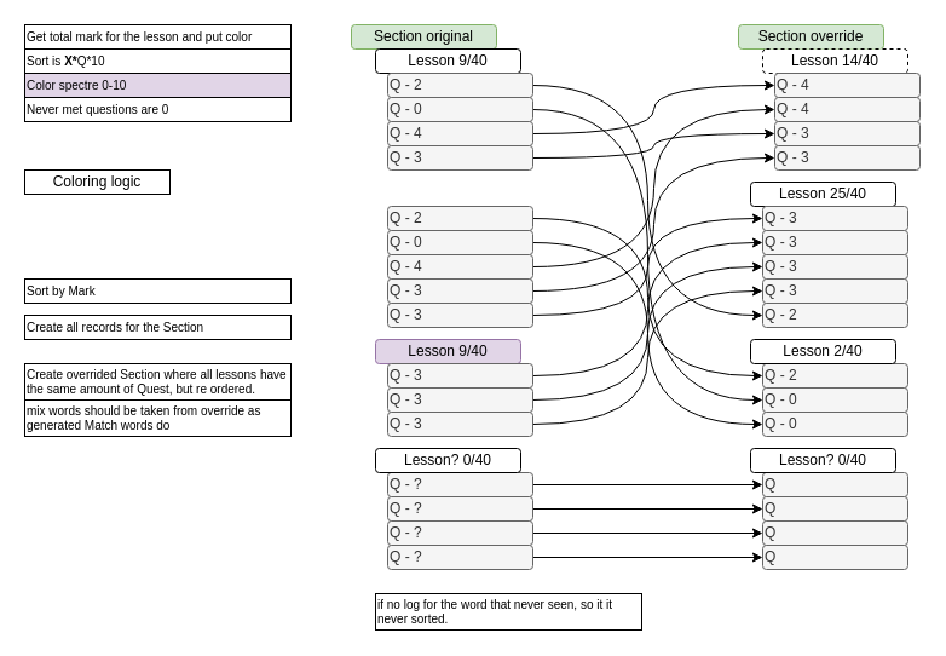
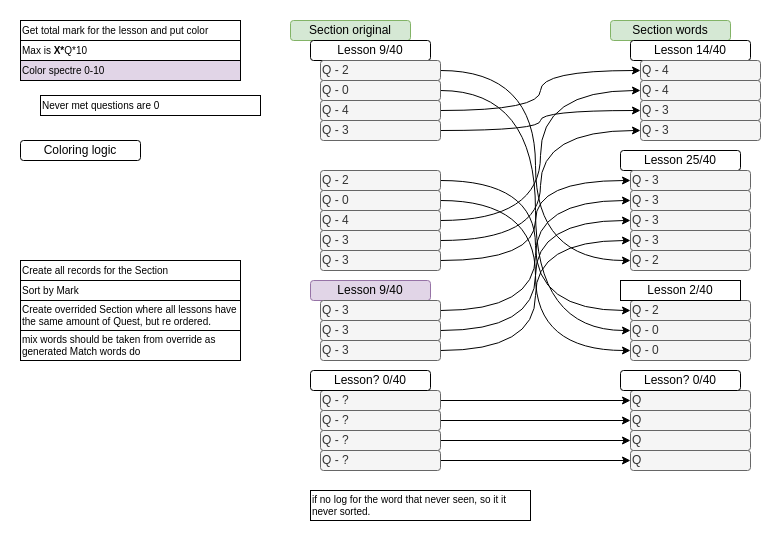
  <mxCell id="0" />
  <mxCell id="1" parent="0" />
  <mxCell id="2" style="edgeStyle=orthogonalEdgeStyle;rounded=0;orthogonalLoop=1;jettySize=auto;html=1;entryX=0;entryY=0.5;entryDx=0;entryDy=0;curved=1;" edge="1" parent="1" source="3" target="36"><mxGeometry relative="1" as="geometry"><mxPoint x="490" y="340" as="targetPoint" /></mxGeometry></mxCell>
  <mxCell id="3" value="Q - 2" style="rounded=1;whiteSpace=wrap;html=1;fontSize=12;glass=0;strokeWidth=1;shadow=0;strokeColor=#666666;align=left;verticalAlign=middle;fontFamily=Helvetica;fontColor=#333333;fillColor=#f5f5f5;" vertex="1" parent="1"><mxGeometry x="320" y="170" width="120" height="20" as="geometry" /></mxCell>
  <mxCell id="4" value="&lt;div&gt;Section original&lt;/div&gt;" style="rounded=1;whiteSpace=wrap;html=1;glass=0;strokeWidth=1;shadow=0;fillColor=#d5e8d4;strokeColor=#82b366;" vertex="1" parent="1"><mxGeometry x="290" y="20" width="120" height="20" as="geometry" /></mxCell>
  <mxCell id="5" value="&lt;div&gt;Lesson 9/40&lt;/div&gt;" style="rounded=1;whiteSpace=wrap;html=1;glass=0;strokeWidth=1;shadow=0;" vertex="1" parent="1"><mxGeometry x="310" y="40" width="120" height="20" as="geometry" /></mxCell>
  <mxCell id="6" style="edgeStyle=orthogonalEdgeStyle;rounded=0;orthogonalLoop=1;jettySize=auto;html=1;curved=1;entryX=0;entryY=0.5;entryDx=0;entryDy=0;" edge="1" parent="1" source="7" target="39"><mxGeometry relative="1" as="geometry"><mxPoint x="490" y="390" as="targetPoint" /></mxGeometry></mxCell>
  <mxCell id="7" value="Q - 0" style="rounded=1;whiteSpace=wrap;html=1;fontSize=12;glass=0;strokeWidth=1;shadow=0;strokeColor=#666666;align=left;verticalAlign=middle;fontFamily=Helvetica;fontColor=#333333;fillColor=#f5f5f5;" vertex="1" parent="1"><mxGeometry x="320" y="190" width="120" height="20" as="geometry" /></mxCell>
  <mxCell id="8" style="edgeStyle=orthogonalEdgeStyle;rounded=0;orthogonalLoop=1;jettySize=auto;html=1;entryX=0;entryY=0.5;entryDx=0;entryDy=0;curved=1;" edge="1" parent="1" source="9" target="40"><mxGeometry relative="1" as="geometry"><mxPoint x="510" y="120" as="targetPoint" /></mxGeometry></mxCell>
  <mxCell id="9" value="Q - 4" style="rounded=1;whiteSpace=wrap;html=1;fontSize=12;glass=0;strokeWidth=1;shadow=0;strokeColor=#666666;align=left;verticalAlign=middle;fontFamily=Helvetica;fontColor=#333333;fillColor=#f5f5f5;" vertex="1" parent="1"><mxGeometry x="320" y="210" width="120" height="20" as="geometry" /></mxCell>
  <mxCell id="10" style="edgeStyle=orthogonalEdgeStyle;rounded=0;orthogonalLoop=1;jettySize=auto;html=1;entryX=0;entryY=0.5;entryDx=0;entryDy=0;curved=1;" edge="1" parent="1" source="11" target="41"><mxGeometry relative="1" as="geometry"><mxPoint x="480" y="180" as="targetPoint" /></mxGeometry></mxCell>
  <mxCell id="11" value="Q - 3" style="rounded=1;whiteSpace=wrap;html=1;fontSize=12;glass=0;strokeWidth=1;shadow=0;strokeColor=#666666;align=left;verticalAlign=middle;fontFamily=Helvetica;fontColor=#333333;fillColor=#f5f5f5;" vertex="1" parent="1"><mxGeometry x="320" y="230" width="120" height="20" as="geometry" /></mxCell>
  <mxCell id="12" value="&lt;div&gt;Lesson 9/40&lt;/div&gt;" style="rounded=1;whiteSpace=wrap;html=1;glass=0;strokeWidth=1;shadow=0;fillColor=#e1d5e7;strokeColor=#9673a6;" vertex="1" parent="1"><mxGeometry x="310" y="280" width="120" height="20" as="geometry" /></mxCell>
  <mxCell id="13" style="edgeStyle=orthogonalEdgeStyle;rounded=0;orthogonalLoop=1;jettySize=auto;html=1;entryX=0;entryY=0.5;entryDx=0;entryDy=0;" edge="1" parent="1" source="14" target="44"><mxGeometry relative="1" as="geometry" /></mxCell>
  <mxCell id="14" value="Q - ?" style="rounded=1;whiteSpace=wrap;html=1;fontSize=12;glass=0;strokeWidth=1;shadow=0;strokeColor=#666666;align=left;verticalAlign=middle;fontFamily=Helvetica;fontColor=#333333;fillColor=#f5f5f5;" vertex="1" parent="1"><mxGeometry x="320" y="390" width="120" height="20" as="geometry" /></mxCell>
  <mxCell id="15" value="&lt;div&gt;Lesson? 0/40&lt;/div&gt;" style="rounded=1;whiteSpace=wrap;html=1;glass=0;strokeWidth=1;shadow=0;" vertex="1" parent="1"><mxGeometry x="310" y="370" width="120" height="20" as="geometry" /></mxCell>
  <mxCell id="16" value="Get total mark for the lesson and put color" style="text;html=1;align=left;verticalAlign=middle;whiteSpace=wrap;rounded=0;fontFamily=Helvetica;fontSize=10;fontColor=default;strokeColor=default;" vertex="1" parent="1"><mxGeometry x="20" y="20" width="220" height="20" as="geometry" /></mxCell>
- <mxCell id="17" value="Sort is &lt;b&gt;X*&lt;/b&gt;Q*10" style="rounded=0;whiteSpace=wrap;html=1;align=left;fontSize=10;" vertex="1" parent="1"><mxGeometry x="20" y="40" width="220" height="20" as="geometry" /></mxCell>
+ <mxCell id="17" value="Max is &lt;b&gt;X*&lt;/b&gt;Q*10" style="rounded=0;whiteSpace=wrap;html=1;align=left;fontSize=10;" vertex="1" parent="1"><mxGeometry x="20" y="40" width="220" height="20" as="geometry" /></mxCell>
  <mxCell id="18" value="Color spectre 0-10" style="rounded=0;whiteSpace=wrap;html=1;align=left;fontSize=10;fillColor=#e1d5e7;" vertex="1" parent="1"><mxGeometry x="20" y="60" width="220" height="20" as="geometry" /></mxCell>
- <mxCell id="19" value="Never met questions are 0" style="rounded=0;whiteSpace=wrap;html=1;align=left;fontSize=10;" vertex="1" parent="1"><mxGeometry x="20" y="80" width="220" height="20" as="geometry" /></mxCell>
+ <mxCell id="19" value="Never met questions are 0" style="rounded=0;whiteSpace=wrap;html=1;align=left;fontSize=10;" vertex="1" parent="1"><mxGeometry x="40" y="95" width="220" height="20" as="geometry" /></mxCell>
  <mxCell id="20" style="edgeStyle=orthogonalEdgeStyle;rounded=0;orthogonalLoop=1;jettySize=auto;html=1;entryX=0;entryY=0.5;entryDx=0;entryDy=0;curved=1;" edge="1" parent="1" source="21" target="49"><mxGeometry relative="1" as="geometry"><mxPoint x="490" y="320" as="targetPoint" /></mxGeometry></mxCell>
  <mxCell id="21" value="Q - 2" style="rounded=1;whiteSpace=wrap;html=1;fontSize=12;glass=0;strokeWidth=1;shadow=0;strokeColor=#666666;align=left;verticalAlign=middle;fontFamily=Helvetica;fontColor=#333333;fillColor=#f5f5f5;" vertex="1" parent="1"><mxGeometry x="320" y="60" width="120" height="20" as="geometry" /></mxCell>
  <mxCell id="22" style="edgeStyle=orthogonalEdgeStyle;rounded=0;orthogonalLoop=1;jettySize=auto;html=1;entryX=0;entryY=0.5;entryDx=0;entryDy=0;curved=1;" edge="1" parent="1" source="23" target="50"><mxGeometry relative="1" as="geometry"><mxPoint x="490" y="350" as="targetPoint" /></mxGeometry></mxCell>
  <mxCell id="23" value="Q - 0" style="rounded=1;whiteSpace=wrap;html=1;fontSize=12;glass=0;strokeWidth=1;shadow=0;strokeColor=#666666;align=left;verticalAlign=middle;fontFamily=Helvetica;fontColor=#333333;fillColor=#f5f5f5;" vertex="1" parent="1"><mxGeometry x="320" y="80" width="120" height="20" as="geometry" /></mxCell>
  <mxCell id="24" style="edgeStyle=orthogonalEdgeStyle;rounded=0;orthogonalLoop=1;jettySize=auto;html=1;entryX=0;entryY=0.5;entryDx=0;entryDy=0;curved=1;" edge="1" parent="1" source="25" target="51"><mxGeometry relative="1" as="geometry" /></mxCell>
  <mxCell id="25" value="Q - 4" style="rounded=1;whiteSpace=wrap;html=1;fontSize=12;glass=0;strokeWidth=1;shadow=0;strokeColor=#666666;align=left;verticalAlign=middle;fontFamily=Helvetica;fontColor=#333333;fillColor=#f5f5f5;" vertex="1" parent="1"><mxGeometry x="320" y="100" width="120" height="20" as="geometry" /></mxCell>
  <mxCell id="26" style="edgeStyle=orthogonalEdgeStyle;rounded=0;orthogonalLoop=1;jettySize=auto;html=1;entryX=0;entryY=0.5;entryDx=0;entryDy=0;curved=1;" edge="1" parent="1" source="27" target="52"><mxGeometry relative="1" as="geometry" /></mxCell>
  <mxCell id="27" value="Q - 3" style="rounded=1;whiteSpace=wrap;html=1;fontSize=12;glass=0;strokeWidth=1;shadow=0;strokeColor=#666666;align=left;verticalAlign=middle;fontFamily=Helvetica;fontColor=#333333;fillColor=#f5f5f5;" vertex="1" parent="1"><mxGeometry x="320" y="120" width="120" height="20" as="geometry" /></mxCell>
  <mxCell id="28" style="edgeStyle=orthogonalEdgeStyle;rounded=0;orthogonalLoop=1;jettySize=auto;html=1;entryX=0;entryY=0.5;entryDx=0;entryDy=0;curved=1;" edge="1" parent="1" source="29" target="53"><mxGeometry relative="1" as="geometry" /></mxCell>
  <mxCell id="29" value="Q - 3" style="rounded=1;whiteSpace=wrap;html=1;fontSize=12;glass=0;strokeWidth=1;shadow=0;strokeColor=#666666;align=left;verticalAlign=middle;fontFamily=Helvetica;fontColor=#333333;fillColor=#f5f5f5;" vertex="1" parent="1"><mxGeometry x="320" y="250" width="120" height="20" as="geometry" /></mxCell>
  <mxCell id="30" style="edgeStyle=orthogonalEdgeStyle;rounded=0;orthogonalLoop=1;jettySize=auto;html=1;entryX=0;entryY=0.5;entryDx=0;entryDy=0;curved=1;" edge="1" parent="1" source="31" target="54"><mxGeometry relative="1" as="geometry" /></mxCell>
  <mxCell id="31" value="Q - 3" style="rounded=1;whiteSpace=wrap;html=1;fontSize=12;glass=0;strokeWidth=1;shadow=0;strokeColor=#666666;align=left;verticalAlign=middle;fontFamily=Helvetica;fontColor=#333333;fillColor=#f5f5f5;" vertex="1" parent="1"><mxGeometry x="320" y="300" width="120" height="20" as="geometry" /></mxCell>
  <mxCell id="32" style="edgeStyle=orthogonalEdgeStyle;rounded=0;orthogonalLoop=1;jettySize=auto;html=1;entryX=0;entryY=0.5;entryDx=0;entryDy=0;curved=1;" edge="1" parent="1" source="33" target="55"><mxGeometry relative="1" as="geometry" /></mxCell>
  <mxCell id="33" value="Q - 3" style="rounded=1;whiteSpace=wrap;html=1;fontSize=12;glass=0;strokeWidth=1;shadow=0;strokeColor=#666666;align=left;verticalAlign=middle;fontFamily=Helvetica;fontColor=#333333;fillColor=#f5f5f5;" vertex="1" parent="1"><mxGeometry x="320" y="320" width="120" height="20" as="geometry" /></mxCell>
  <mxCell id="34" style="edgeStyle=orthogonalEdgeStyle;rounded=0;orthogonalLoop=1;jettySize=auto;html=1;entryX=0;entryY=0.5;entryDx=0;entryDy=0;curved=1;" edge="1" parent="1" source="35" target="56"><mxGeometry relative="1" as="geometry" /></mxCell>
  <mxCell id="35" value="Q - 3" style="rounded=1;whiteSpace=wrap;html=1;fontSize=12;glass=0;strokeWidth=1;shadow=0;strokeColor=#666666;align=left;verticalAlign=middle;fontFamily=Helvetica;fontColor=#333333;fillColor=#f5f5f5;" vertex="1" parent="1"><mxGeometry x="320" y="340" width="120" height="20" as="geometry" /></mxCell>
  <mxCell id="36" value="Q - 2" style="rounded=1;whiteSpace=wrap;html=1;fontSize=12;glass=0;strokeWidth=1;shadow=0;strokeColor=#666666;align=left;verticalAlign=middle;fontFamily=Helvetica;fontColor=#333333;fillColor=#f5f5f5;" vertex="1" parent="1"><mxGeometry x="630" y="300" width="120" height="20" as="geometry" /></mxCell>
- <mxCell id="37" value="&lt;div&gt;Section override&lt;/div&gt;" style="rounded=1;whiteSpace=wrap;html=1;glass=0;strokeWidth=1;shadow=0;fillColor=#d5e8d4;strokeColor=#82b366;" vertex="1" parent="1"><mxGeometry x="610" y="20" width="120" height="20" as="geometry" /></mxCell>
- <mxCell id="38" value="&lt;div&gt;Lesson 14/40&lt;/div&gt;" style="rounded=1;whiteSpace=wrap;html=1;glass=0;strokeWidth=1;shadow=0;dashed=1;" vertex="1" parent="1"><mxGeometry x="630" y="40" width="120" height="20" as="geometry" /></mxCell>
+ <mxCell id="37" value="&lt;div&gt;Section words&lt;/div&gt;" style="rounded=1;whiteSpace=wrap;html=1;glass=0;strokeWidth=1;shadow=0;fillColor=#d5e8d4;strokeColor=#82b366;" vertex="1" parent="1"><mxGeometry x="610" y="20" width="120" height="20" as="geometry" /></mxCell>
+ <mxCell id="38" value="&lt;div&gt;Lesson 14/40&lt;/div&gt;" style="rounded=1;whiteSpace=wrap;html=1;glass=0;strokeWidth=1;shadow=0;" vertex="1" parent="1"><mxGeometry x="630" y="40" width="120" height="20" as="geometry" /></mxCell>
  <mxCell id="39" value="Q - 0" style="rounded=1;whiteSpace=wrap;html=1;fontSize=12;glass=0;strokeWidth=1;shadow=0;strokeColor=#666666;align=left;verticalAlign=middle;fontFamily=Helvetica;fontColor=#333333;fillColor=#f5f5f5;" vertex="1" parent="1"><mxGeometry x="630" y="340" width="120" height="20" as="geometry" /></mxCell>
  <mxCell id="40" value="Q - 4" style="rounded=1;whiteSpace=wrap;html=1;fontSize=12;glass=0;strokeWidth=1;shadow=0;strokeColor=#666666;align=left;verticalAlign=middle;fontFamily=Helvetica;fontColor=#333333;fillColor=#f5f5f5;" vertex="1" parent="1"><mxGeometry x="640" y="80" width="120" height="20" as="geometry" /></mxCell>
  <mxCell id="41" value="Q - 3" style="rounded=1;whiteSpace=wrap;html=1;fontSize=12;glass=0;strokeWidth=1;shadow=0;strokeColor=#666666;align=left;verticalAlign=middle;fontFamily=Helvetica;fontColor=#333333;fillColor=#f5f5f5;" vertex="1" parent="1"><mxGeometry x="640" y="120" width="120" height="20" as="geometry" /></mxCell>
  <mxCell id="42" value="&lt;div&gt;Lesson 25/40&lt;/div&gt;" style="rounded=1;whiteSpace=wrap;html=1;glass=0;strokeWidth=1;shadow=0;" vertex="1" parent="1"><mxGeometry x="620" y="150" width="120" height="20" as="geometry" /></mxCell>
- <mxCell id="43" value="&lt;div&gt;Lesson 2/40&lt;/div&gt;" style="rounded=1;whiteSpace=wrap;html=1;glass=0;strokeWidth=1;shadow=0;" vertex="1" parent="1"><mxGeometry x="620" y="280" width="120" height="20" as="geometry" /></mxCell>
+ <mxCell id="43" value="&lt;div&gt;Lesson 2/40&lt;/div&gt;" style="whiteSpace=wrap;html=1;glass=0;strokeWidth=1;shadow=0;rounded=0;" vertex="1" parent="1"><mxGeometry x="620" y="280" width="120" height="20" as="geometry" /></mxCell>
  <mxCell id="44" value="Q" style="rounded=1;whiteSpace=wrap;html=1;fontSize=12;glass=0;strokeWidth=1;shadow=0;strokeColor=#666666;align=left;verticalAlign=middle;fontFamily=Helvetica;fontColor=#333333;fillColor=#f5f5f5;" vertex="1" parent="1"><mxGeometry x="630" y="390" width="120" height="20" as="geometry" /></mxCell>
  <mxCell id="45" value="Lesson? 0/40" style="rounded=1;whiteSpace=wrap;html=1;glass=0;strokeWidth=1;shadow=0;" vertex="1" parent="1"><mxGeometry x="620" y="370" width="120" height="20" as="geometry" /></mxCell>
  <mxCell id="46" value="Q" style="rounded=1;whiteSpace=wrap;html=1;fontSize=12;glass=0;strokeWidth=1;shadow=0;strokeColor=#666666;align=left;verticalAlign=middle;fontFamily=Helvetica;fontColor=#333333;fillColor=#f5f5f5;" vertex="1" parent="1"><mxGeometry x="630" y="410" width="120" height="20" as="geometry" /></mxCell>
  <mxCell id="47" value="Q" style="rounded=1;whiteSpace=wrap;html=1;fontSize=12;glass=0;strokeWidth=1;shadow=0;strokeColor=#666666;align=left;verticalAlign=middle;fontFamily=Helvetica;fontColor=#333333;fillColor=#f5f5f5;" vertex="1" parent="1"><mxGeometry x="630" y="430" width="120" height="20" as="geometry" /></mxCell>
  <mxCell id="48" value="Q" style="rounded=1;whiteSpace=wrap;html=1;fontSize=12;glass=0;strokeWidth=1;shadow=0;strokeColor=#666666;align=left;verticalAlign=middle;fontFamily=Helvetica;fontColor=#333333;fillColor=#f5f5f5;" vertex="1" parent="1"><mxGeometry x="630" y="450" width="120" height="20" as="geometry" /></mxCell>
  <mxCell id="49" value="Q - 2" style="rounded=1;whiteSpace=wrap;html=1;fontSize=12;glass=0;strokeWidth=1;shadow=0;strokeColor=#666666;align=left;verticalAlign=middle;fontFamily=Helvetica;fontColor=#333333;fillColor=#f5f5f5;" vertex="1" parent="1"><mxGeometry x="630" y="250" width="120" height="20" as="geometry" /></mxCell>
  <mxCell id="50" value="Q - 0" style="rounded=1;whiteSpace=wrap;html=1;fontSize=12;glass=0;strokeWidth=1;shadow=0;strokeColor=#666666;align=left;verticalAlign=middle;fontFamily=Helvetica;fontColor=#333333;fillColor=#f5f5f5;" vertex="1" parent="1"><mxGeometry x="630" y="320" width="120" height="20" as="geometry" /></mxCell>
  <mxCell id="51" value="Q - 4" style="rounded=1;whiteSpace=wrap;html=1;fontSize=12;glass=0;strokeWidth=1;shadow=0;strokeColor=#666666;align=left;verticalAlign=middle;fontFamily=Helvetica;fontColor=#333333;fillColor=#f5f5f5;" vertex="1" parent="1"><mxGeometry x="640" y="60" width="120" height="20" as="geometry" /></mxCell>
  <mxCell id="52" value="Q - 3" style="rounded=1;whiteSpace=wrap;html=1;fontSize=12;glass=0;strokeWidth=1;shadow=0;strokeColor=#666666;align=left;verticalAlign=middle;fontFamily=Helvetica;fontColor=#333333;fillColor=#f5f5f5;" vertex="1" parent="1"><mxGeometry x="640" y="100" width="120" height="20" as="geometry" /></mxCell>
  <mxCell id="53" value="Q - 3" style="rounded=1;whiteSpace=wrap;html=1;fontSize=12;glass=0;strokeWidth=1;shadow=0;strokeColor=#666666;align=left;verticalAlign=middle;fontFamily=Helvetica;fontColor=#333333;fillColor=#f5f5f5;" vertex="1" parent="1"><mxGeometry x="630" y="170" width="120" height="20" as="geometry" /></mxCell>
  <mxCell id="54" value="Q - 3" style="rounded=1;whiteSpace=wrap;html=1;fontSize=12;glass=0;strokeWidth=1;shadow=0;strokeColor=#666666;align=left;verticalAlign=middle;fontFamily=Helvetica;fontColor=#333333;fillColor=#f5f5f5;" vertex="1" parent="1"><mxGeometry x="630" y="190" width="120" height="20" as="geometry" /></mxCell>
  <mxCell id="55" value="Q - 3" style="rounded=1;whiteSpace=wrap;html=1;fontSize=12;glass=0;strokeWidth=1;shadow=0;strokeColor=#666666;align=left;verticalAlign=middle;fontFamily=Helvetica;fontColor=#333333;fillColor=#f5f5f5;" vertex="1" parent="1"><mxGeometry x="630" y="210" width="120" height="20" as="geometry" /></mxCell>
  <mxCell id="56" value="Q - 3" style="rounded=1;whiteSpace=wrap;html=1;fontSize=12;glass=0;strokeWidth=1;shadow=0;strokeColor=#666666;align=left;verticalAlign=middle;fontFamily=Helvetica;fontColor=#333333;fillColor=#f5f5f5;" vertex="1" parent="1"><mxGeometry x="630" y="230" width="120" height="20" as="geometry" /></mxCell>
  <mxCell id="57" style="edgeStyle=orthogonalEdgeStyle;rounded=0;orthogonalLoop=1;jettySize=auto;html=1;entryX=0;entryY=0.5;entryDx=0;entryDy=0;" edge="1" parent="1" source="58" target="46"><mxGeometry relative="1" as="geometry" /></mxCell>
  <mxCell id="58" value="Q - ?" style="rounded=1;whiteSpace=wrap;html=1;fontSize=12;glass=0;strokeWidth=1;shadow=0;strokeColor=#666666;align=left;verticalAlign=middle;fontFamily=Helvetica;fontColor=#333333;fillColor=#f5f5f5;" vertex="1" parent="1"><mxGeometry x="320" y="410" width="120" height="20" as="geometry" /></mxCell>
  <mxCell id="59" style="edgeStyle=orthogonalEdgeStyle;rounded=0;orthogonalLoop=1;jettySize=auto;html=1;" edge="1" parent="1" source="60" target="47"><mxGeometry relative="1" as="geometry" /></mxCell>
  <mxCell id="60" value="Q - ?" style="rounded=1;whiteSpace=wrap;html=1;fontSize=12;glass=0;strokeWidth=1;shadow=0;strokeColor=#666666;align=left;verticalAlign=middle;fontFamily=Helvetica;fontColor=#333333;fillColor=#f5f5f5;" vertex="1" parent="1"><mxGeometry x="320" y="430" width="120" height="20" as="geometry" /></mxCell>
  <mxCell id="61" style="edgeStyle=orthogonalEdgeStyle;rounded=0;orthogonalLoop=1;jettySize=auto;html=1;entryX=0;entryY=0.5;entryDx=0;entryDy=0;" edge="1" parent="1" source="62" target="48"><mxGeometry relative="1" as="geometry" /></mxCell>
  <mxCell id="62" value="Q - ?" style="rounded=1;whiteSpace=wrap;html=1;fontSize=12;glass=0;strokeWidth=1;shadow=0;strokeColor=#666666;align=left;verticalAlign=middle;fontFamily=Helvetica;fontColor=#333333;fillColor=#f5f5f5;" vertex="1" parent="1"><mxGeometry x="320" y="450" width="120" height="20" as="geometry" /></mxCell>
  <mxCell id="63" value="Create all records for the Section" style="rounded=0;whiteSpace=wrap;html=1;align=left;fontSize=10;" vertex="1" parent="1"><mxGeometry x="20" y="260" width="220" height="20" as="geometry" /></mxCell>
- <mxCell id="64" value="Coloring logic" style="whiteSpace=wrap;html=1;glass=0;strokeWidth=1;shadow=0;rounded=0;" vertex="1" parent="1"><mxGeometry x="20" y="140" width="120" height="20" as="geometry" /></mxCell>
- <mxCell id="65" value="Sort by Mark" style="rounded=0;whiteSpace=wrap;html=1;align=left;fontSize=10;" vertex="1" parent="1"><mxGeometry x="20" y="230" width="220" height="20" as="geometry" /></mxCell>
+ <mxCell id="64" value="Coloring logic" style="rounded=1;whiteSpace=wrap;html=1;glass=0;strokeWidth=1;shadow=0;" vertex="1" parent="1"><mxGeometry x="20" y="140" width="120" height="20" as="geometry" /></mxCell>
+ <mxCell id="65" value="Sort by Mark" style="rounded=0;whiteSpace=wrap;html=1;align=left;fontSize=10;" vertex="1" parent="1"><mxGeometry x="20" y="280" width="220" height="20" as="geometry" /></mxCell>
  <mxCell id="66" value="Create overrided Section where all lessons have the same amount of Quest, but re ordered." style="rounded=0;whiteSpace=wrap;html=1;align=left;fontSize=10;" vertex="1" parent="1"><mxGeometry x="20" y="300" width="220" height="30" as="geometry" /></mxCell>
  <mxCell id="67" value="mix words should be taken from override as generated Match words do" style="rounded=0;whiteSpace=wrap;html=1;align=left;fontSize=10;" vertex="1" parent="1"><mxGeometry x="20" y="330" width="220" height="30" as="geometry" /></mxCell>
  <mxCell id="68" value="if no log for the word that never seen, so it it never sorted." style="rounded=0;whiteSpace=wrap;html=1;align=left;fontSize=10;" vertex="1" parent="1"><mxGeometry x="310" y="490" width="220" height="30" as="geometry" /></mxCell>
